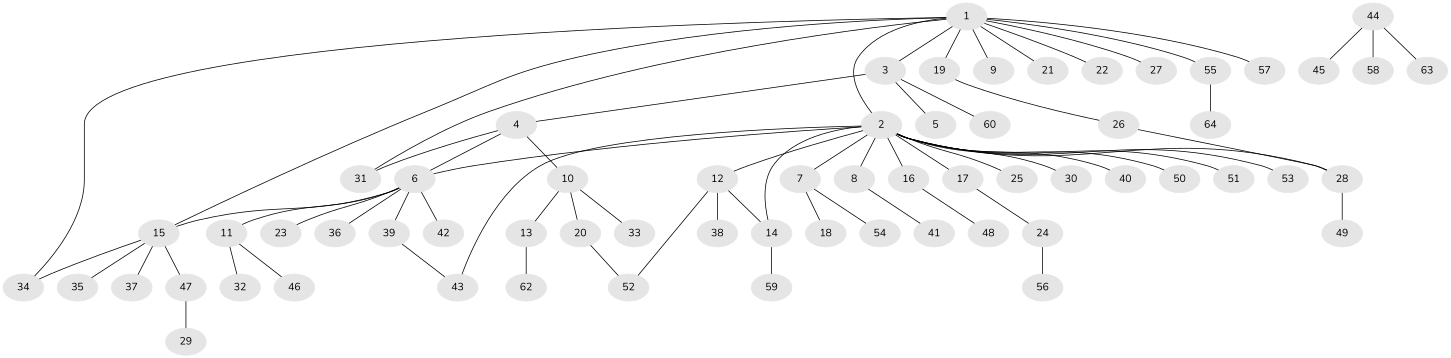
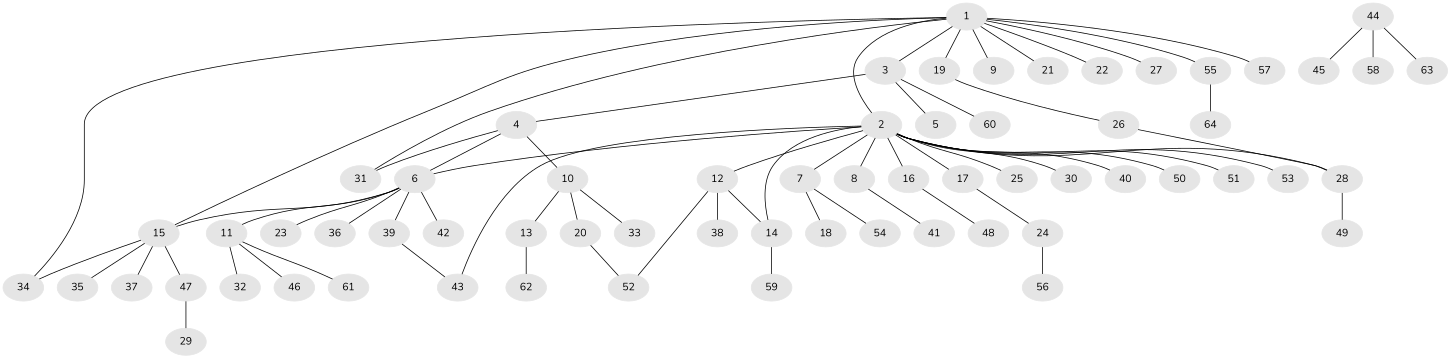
  graph {
    fontname=Nunito
    node [color=gray90 fontname=Nunito style=filled]
    edge [fontname=Nunito]
    1
    2
    3
    9
    15
    19
    21
    22
    27
    31
    34
    55
    57
    6
    7
    8
    12
    14
    16
    17
    25
    28
    30
    40
    43
    50
    51
    53
    4
    5
    60
    35
    37
    47
    26
    64
    11
    23
    36
    39
    42
    18
    54
    41
    38
    52
    59
    48
    24
    49
    44
    45
    58
    63
    10
    13
    20
    33
    32
    46
+   61
    62
    29
    56
    1 -- 2
    1 -- 3
    1 -- 9
    1 -- 15
    1 -- 19
    1 -- 21
    1 -- 22
    1 -- 27
    1 -- 31
    1 -- 34
    1 -- 55
    1 -- 57
    2 -- 6
    2 -- 7
    2 -- 8
    2 -- 12
    2 -- 14
    2 -- 16
    2 -- 17
    2 -- 25
    2 -- 28
    2 -- 30
    2 -- 40
    2 -- 43
    2 -- 50
    2 -- 51
    2 -- 53
    3 -- 4
    3 -- 5
    3 -- 60
    15 -- 34
    15 -- 35
    15 -- 37
    15 -- 47
    19 -- 26
    55 -- 64
    6 -- 15
    6 -- 11
    6 -- 23
    6 -- 36
    6 -- 39
    6 -- 42
    7 -- 18
    7 -- 54
    8 -- 41
    12 -- 14
    12 -- 38
    12 -- 52
    14 -- 59
    16 -- 48
    17 -- 24
    28 -- 49
    4 -- 31
    4 -- 6
    4 -- 10
    47 -- 29
    26 -- 28
    11 -- 32
    11 -- 46
+   11 -- 61
    39 -- 43
    24 -- 56
    44 -- 45
    44 -- 58
    44 -- 63
    10 -- 13
    10 -- 20
    10 -- 33
    13 -- 62
    20 -- 52
  }
